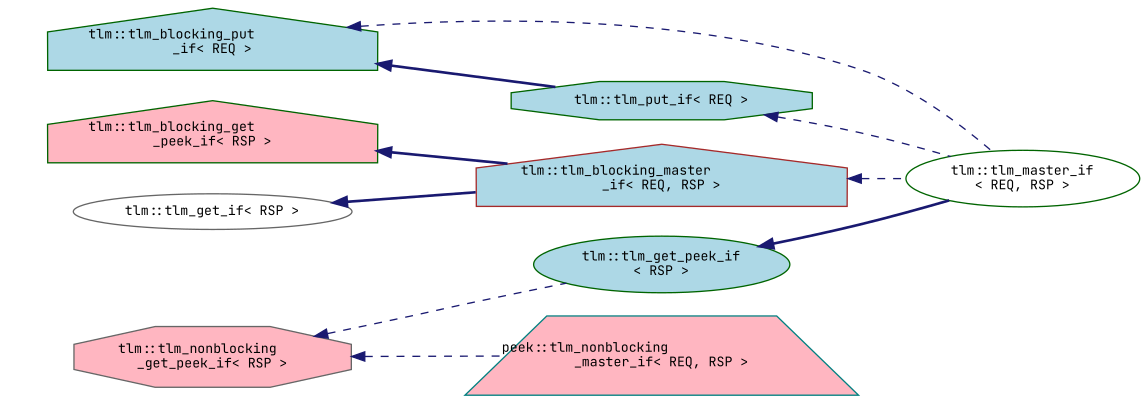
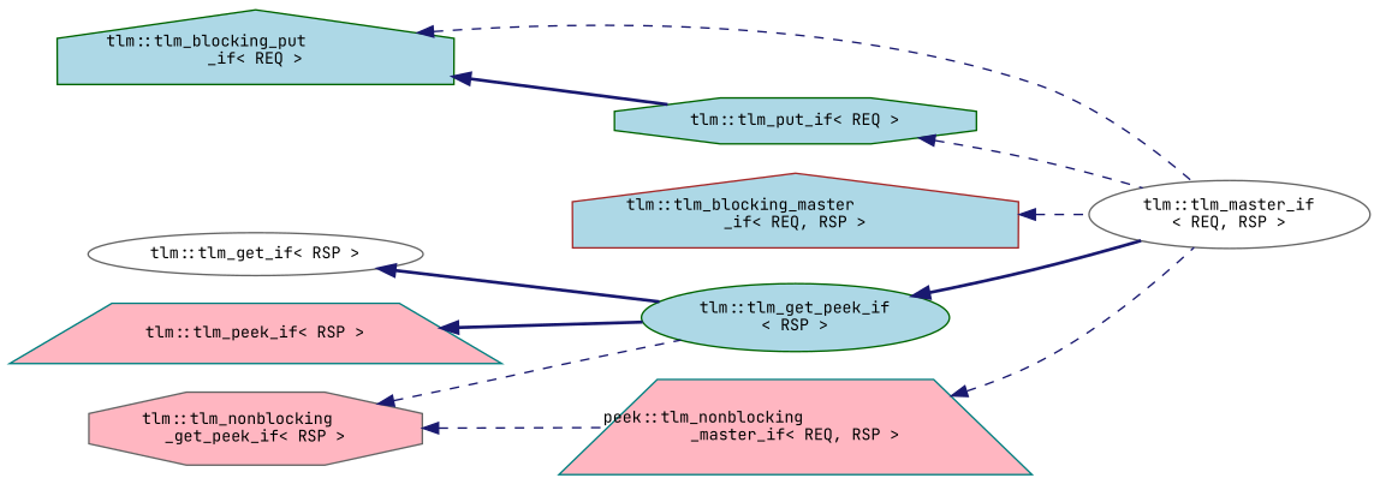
  digraph {
    fontname="JetBrains Mono"
    rankdir=LR
    node [color=darkgreen fillcolor=lightblue fontname="JetBrains Mono" fontsize=10 shape=ellipse style=filled]
    edge [color=midnightblue dir=back fontname="JetBrains Mono" fontsize=10 labelfontname=FreeSans labelfontsize=10 style=dashed]
-   n1 [fillcolor=white fontcolor=black height=0.2 label="tlm::tlm_master_if\l\< REQ, RSP \>" width=0.4]
+   n1 [color=gray40 fillcolor=white fontcolor=black height=0.2 label="tlm::tlm_master_if\l\< REQ, RSP \>" width=0.4]
    n2 [height=0.2 label="tlm::tlm_put_if\< REQ \>" shape=octagon width=0.4]
    n3 [height=0.2 label="tlm::tlm_blocking_put\l_if\< REQ \>" shape=house width=0.4]
    n4 [color=brown height=0.2 label="tlm::tlm_blocking_master\l_if\< REQ, RSP \>" shape=house width=0.4]
    n5 [color=teal fillcolor=lightpink height=0.2 label="peek::tlm_nonblocking\l_master_if\< REQ, RSP \>" shape=trapezium width=0.4]
    n6 [height=0.2 label="tlm::tlm_get_peek_if\l\< RSP \>" width=0.4]
    n7 [color=gray40 fillcolor=white height=0.2 label="tlm::tlm_get_if\< RSP \>" width=0.4]
-   n9 [fillcolor=lightpink height=0.2 label="tlm::tlm_blocking_get\l_peek_if\< RSP \>" shape=house width=0.4]
+   n8 [color=teal fillcolor=lightpink height=0.2 label="tlm::tlm_peek_if\< RSP \>" shape=trapezium width=0.4]
    n10 [color=gray40 fillcolor=lightpink height=0.2 label="tlm::tlm_nonblocking\l_get_peek_if\< RSP \>" shape=octagon width=0.4]
    n2 -> n1
    n3 -> n1
    n3 -> n2 [style=bold]
    n4 -> n1
+   n5 -> n1
    n6 -> n1 [style=bold]
-   n7 -> n4 [style=bold]
-   n9 -> n4 [style=bold]
+   n7 -> n6 [style=bold]
+   n8 -> n6 [style=bold]
    n10 -> n5
    n10 -> n6
  }
